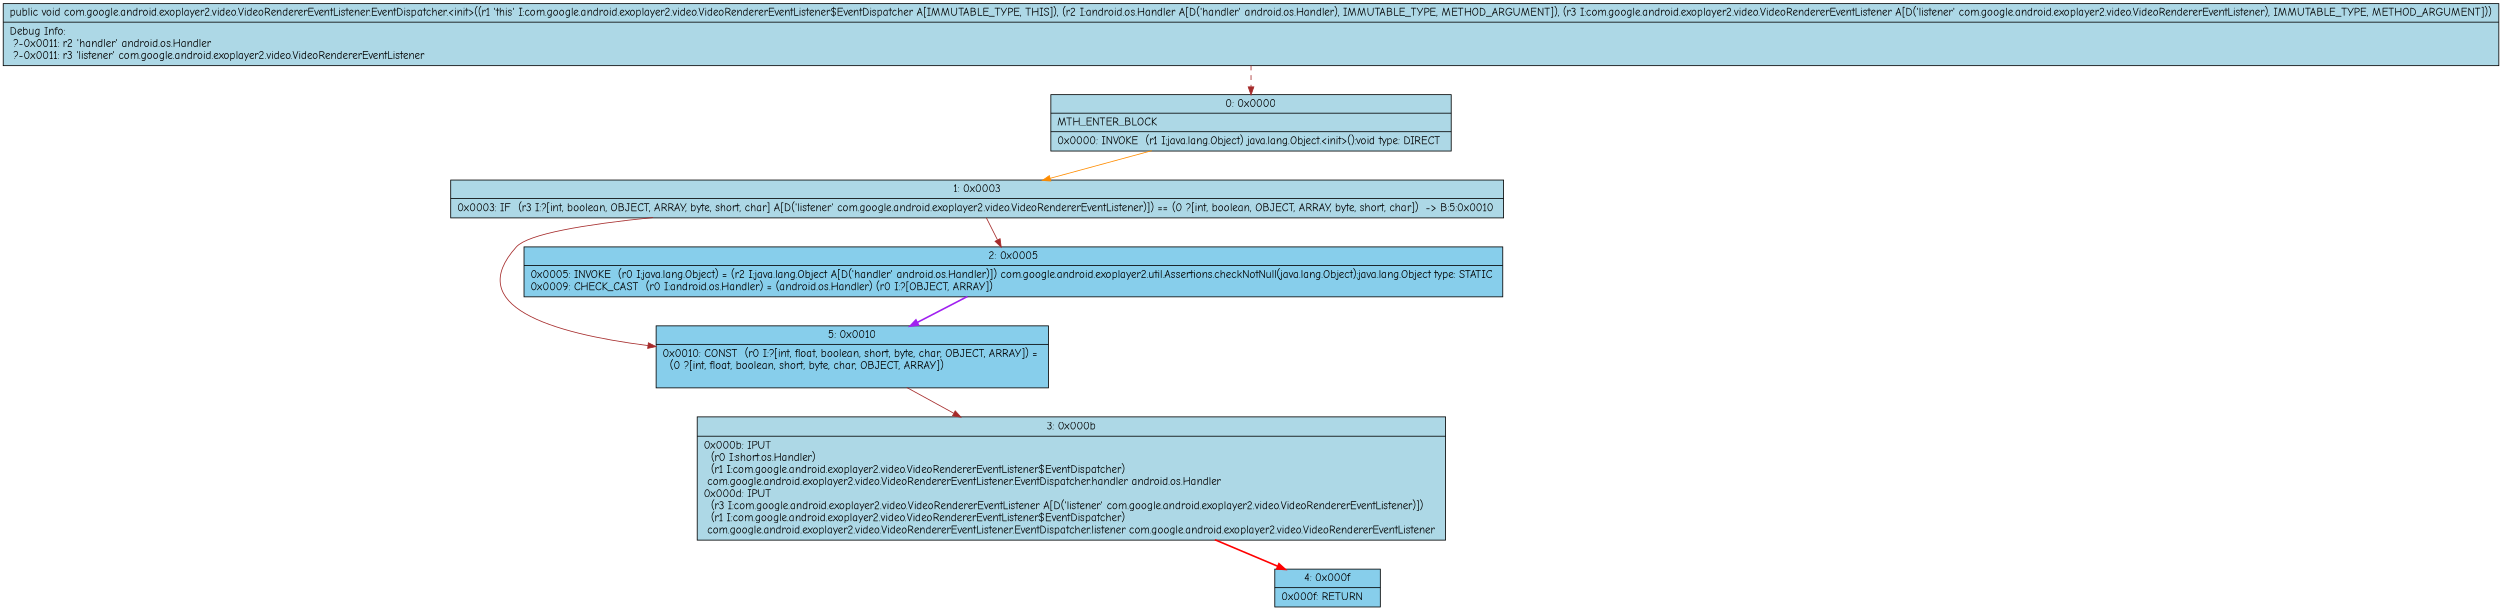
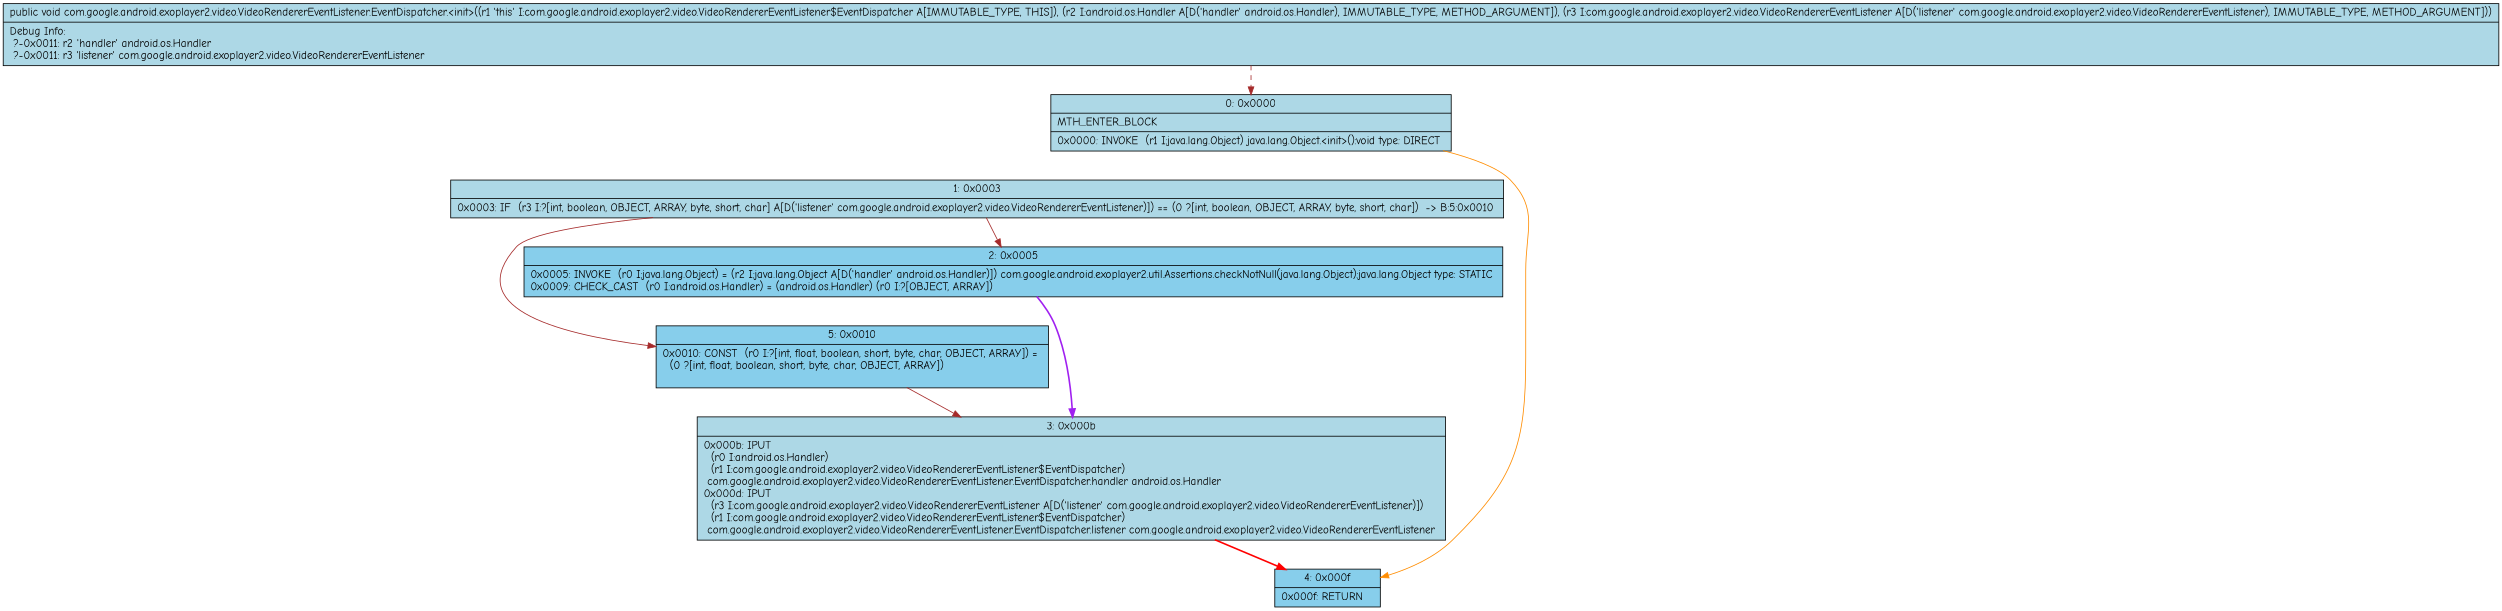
  digraph {
    fontname="Comic Neue"
    node [fillcolor=lightblue fontname="Comic Neue" shape=record style=filled]
    edge [color=brown fontname="Comic Neue" style=solid]
    n1 [label="{0\:\ 0x0000|MTH_ENTER_BLOCK\l|0x0000: INVOKE  (r1 I:java.lang.Object) java.lang.Object.\<init\>():void type: DIRECT \l}"]
    n2 [label="{1\:\ 0x0003|0x0003: IF  (r3 I:?[int, boolean, OBJECT, ARRAY, byte, short, char] A[D('listener' com.google.android.exoplayer2.video.VideoRendererEventListener)]) == (0 ?[int, boolean, OBJECT, ARRAY, byte, short, char])  \-\> B:5:0x0010 \l}"]
    n3 [fillcolor=skyblue label="{2\:\ 0x0005|0x0005: INVOKE  (r0 I:java.lang.Object) = (r2 I:java.lang.Object A[D('handler' android.os.Handler)]) com.google.android.exoplayer2.util.Assertions.checkNotNull(java.lang.Object):java.lang.Object type: STATIC \l0x0009: CHECK_CAST  (r0 I:android.os.Handler) = (android.os.Handler) (r0 I:?[OBJECT, ARRAY]) \l}"]
    n4 [fillcolor=skyblue label="{5\:\ 0x0010|0x0010: CONST  (r0 I:?[int, float, boolean, short, byte, char, OBJECT, ARRAY]) = \l  (0 ?[int, float, boolean, short, byte, char, OBJECT, ARRAY])\l \l}"]
-   n5 [label="{3\:\ 0x000b|0x000b: IPUT  \l  (r0 I:short.os.Handler)\l  (r1 I:com.google.android.exoplayer2.video.VideoRendererEventListener$EventDispatcher)\l com.google.android.exoplayer2.video.VideoRendererEventListener.EventDispatcher.handler android.os.Handler \l0x000d: IPUT  \l  (r3 I:com.google.android.exoplayer2.video.VideoRendererEventListener A[D('listener' com.google.android.exoplayer2.video.VideoRendererEventListener)])\l  (r1 I:com.google.android.exoplayer2.video.VideoRendererEventListener$EventDispatcher)\l com.google.android.exoplayer2.video.VideoRendererEventListener.EventDispatcher.listener com.google.android.exoplayer2.video.VideoRendererEventListener \l}"]
+   n5 [label="{3\:\ 0x000b|0x000b: IPUT  \l  (r0 I:android.os.Handler)\l  (r1 I:com.google.android.exoplayer2.video.VideoRendererEventListener$EventDispatcher)\l com.google.android.exoplayer2.video.VideoRendererEventListener.EventDispatcher.handler android.os.Handler \l0x000d: IPUT  \l  (r3 I:com.google.android.exoplayer2.video.VideoRendererEventListener A[D('listener' com.google.android.exoplayer2.video.VideoRendererEventListener)])\l  (r1 I:com.google.android.exoplayer2.video.VideoRendererEventListener$EventDispatcher)\l com.google.android.exoplayer2.video.VideoRendererEventListener.EventDispatcher.listener com.google.android.exoplayer2.video.VideoRendererEventListener \l}"]
    n6 [fillcolor=skyblue label="{4\:\ 0x000f|0x000f: RETURN   \l}"]
    n7 [label="{public void com.google.android.exoplayer2.video.VideoRendererEventListener.EventDispatcher.\<init\>((r1 'this' I:com.google.android.exoplayer2.video.VideoRendererEventListener$EventDispatcher A[IMMUTABLE_TYPE, THIS]), (r2 I:android.os.Handler A[D('handler' android.os.Handler), IMMUTABLE_TYPE, METHOD_ARGUMENT]), (r3 I:com.google.android.exoplayer2.video.VideoRendererEventListener A[D('listener' com.google.android.exoplayer2.video.VideoRendererEventListener), IMMUTABLE_TYPE, METHOD_ARGUMENT]))  | Debug Info:\l  ?\-0x0011: r2 'handler' android.os.Handler\l  ?\-0x0011: r3 'listener' com.google.android.exoplayer2.video.VideoRendererEventListener\l}"]
-   n1 -> n2 [color=darkorange]
+   n1 -> n6 [color=darkorange]
    n2 -> n3
    n2 -> n4
-   n3 -> n4 [color=purple style=bold]
+   n3 -> n5 [color=purple style=bold]
    n4 -> n5
    n5 -> n6 [color=red style=bold]
    n7 -> n1 [style=dashed]
  }
